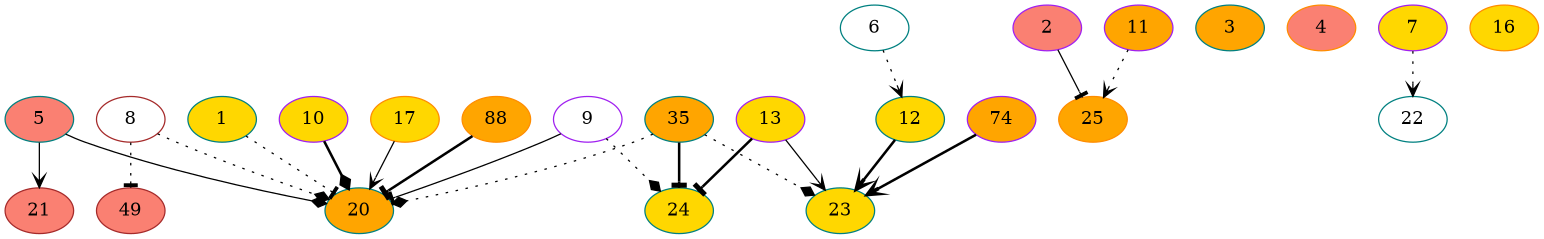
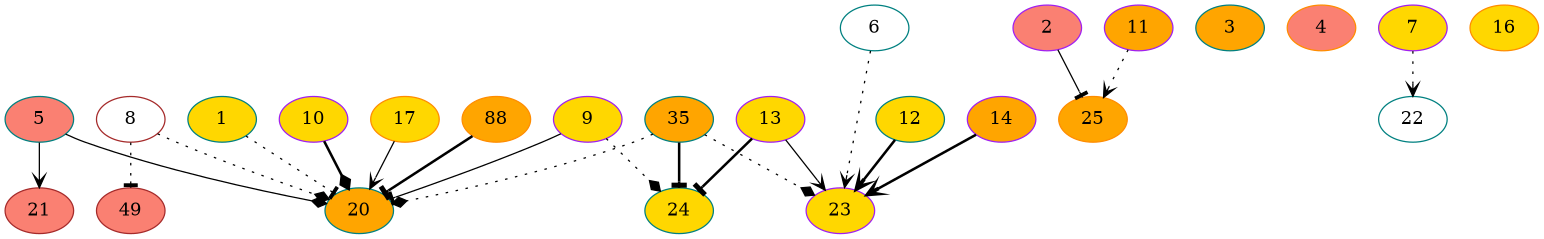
  digraph {
    node [alpha=0.16 color=teal fillcolor=gold style=filled]
    edge [arrowhead=vee style=dotted]
    1 [alpha=0.19 expect_size=41177088]
    20 [alpha=0.06 expect_size=39775232 fillcolor=orange]
    2 [color=purple expect_size=34498560 fillcolor=salmon]
    25 [alpha=0.01 color=darkorange expect_size=12271616 fillcolor=orange]
    3 [alpha=0.00 expect_size=51884032 fillcolor=orange]
    4 [alpha=0.14 color=darkorange expect_size=46716928 fillcolor=salmon]
    5 [alpha=0.08 expect_size=21075968 fillcolor=salmon]
    21 [alpha=0.15 color=brown expect_size=45095936 fillcolor=salmon]
    6 [alpha=0.14 expect_size=47723520 fillcolor=white]
-   23 [alpha=0.17 expect_size=21090304]
+   23 [alpha=0.17 color=purple expect_size=21090304]
    7 [alpha=0.19 color=purple expect_size=25122816]
    22 [expect_size=35440640 fillcolor=white]
    8 [alpha=0.10 color=brown expect_size=15381504 fillcolor=white]
    n14 [alpha=0.13 color=brown expect_size=31133696 fillcolor=salmon label=49]
-   9 [alpha=0.04 color=purple expect_size=7834624 fillcolor=white]
+   9 [alpha=0.04 color=purple expect_size=7834624]
    24 [expect_size=45858816]
    10 [alpha=0.02 color=purple expect_size=8539136]
    11 [color=purple expect_size=30881792 fillcolor=orange]
    12 [alpha=0.14 expect_size=29374464]
    13 [alpha=0.10 color=purple expect_size=19670016]
-   14 [alpha=0.06 color=purple expect_size=20763648 fillcolor=orange label=74]
+   14 [alpha=0.06 color=purple expect_size=20763648 fillcolor=orange]
    n22 [alpha=0.00 expect_size=6395904 fillcolor=orange label=35]
    16 [alpha=0.05 color=darkorange expect_size=26343424]
    17 [alpha=0.06 color=darkorange expect_size=11324416]
    n25 [alpha=0.05 color=darkorange expect_size=8105984 fillcolor=orange label=88]
    1 -> 20 [arrowhead=tee]
    2 -> 25 [arrowhead=tee style=solid]
    5 -> 20 [arrowhead=diamond style=solid]
    5 -> 21 [style=solid]
-   6 -> 12
+   6 -> 23
    7 -> 22
    8 -> 20 [arrowhead=diamond]
    8 -> n14 [arrowhead=tee]
    9 -> 20 [arrowhead=tee style=solid]
    9 -> 24 [arrowhead=diamond]
    10 -> 20 [arrowhead=diamond style=bold]
    11 -> 25
    12 -> 23 [style=bold]
    13 -> 23 [style=solid]
    13 -> 24 [arrowhead=tee style=bold]
    14 -> 23 [style=bold]
    n22 -> 20 [arrowhead=diamond]
    n22 -> 23 [arrowhead=diamond]
    n22 -> 24 [arrowhead=tee style=bold]
    17 -> 20 [style=solid]
    n25 -> 20 [arrowhead=tee style=bold]
  }
